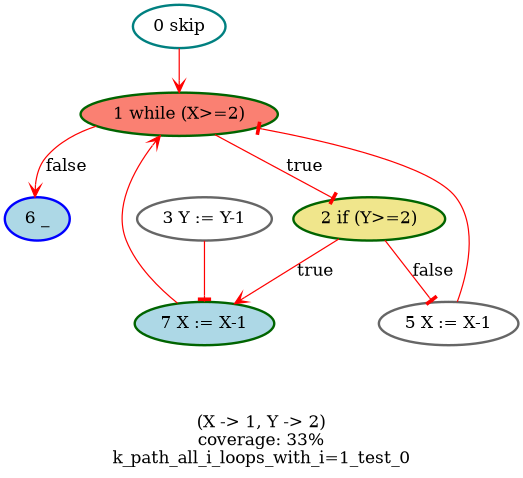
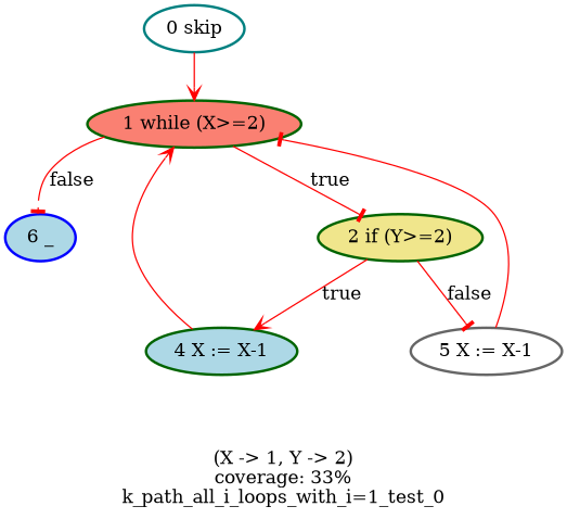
  digraph {
    label="(X -> 1, Y -> 2)\ncoverage: 33%\nk_path_all_i_loops_with_i=1_test_0"
    node [color=darkgreen fillcolor=white style="bold,filled"]
    edge [arrowhead=vee color=red]
    "6 _" [color=blue fillcolor=lightblue]
    "1 while (X>=2)" [fillcolor=salmon]
    "2 if (Y>=2)" [fillcolor=khaki]
-   "4 X := X-1" [fillcolor=lightblue label="7 X := X-1"]
+   "4 X := X-1" [fillcolor=lightblue]
    "5 X := X-1" [color=gray40]
-   "3 Y := Y-1" [color=gray40]
    "0 skip" [color=teal]
-   "1 while (X>=2)" -> "6 _" [label=false]
+   "1 while (X>=2)" -> "6 _" [arrowhead=tee label=false]
    "1 while (X>=2)" -> "2 if (Y>=2)" [arrowhead=tee label=true]
    "2 if (Y>=2)" -> "4 X := X-1" [label=true]
    "2 if (Y>=2)" -> "5 X := X-1" [arrowhead=tee label=false]
    "4 X := X-1" -> "1 while (X>=2)"
    "5 X := X-1" -> "1 while (X>=2)" [arrowhead=tee]
-   "3 Y := Y-1" -> "4 X := X-1" [arrowhead=tee]
    "0 skip" -> "1 while (X>=2)"
  }
